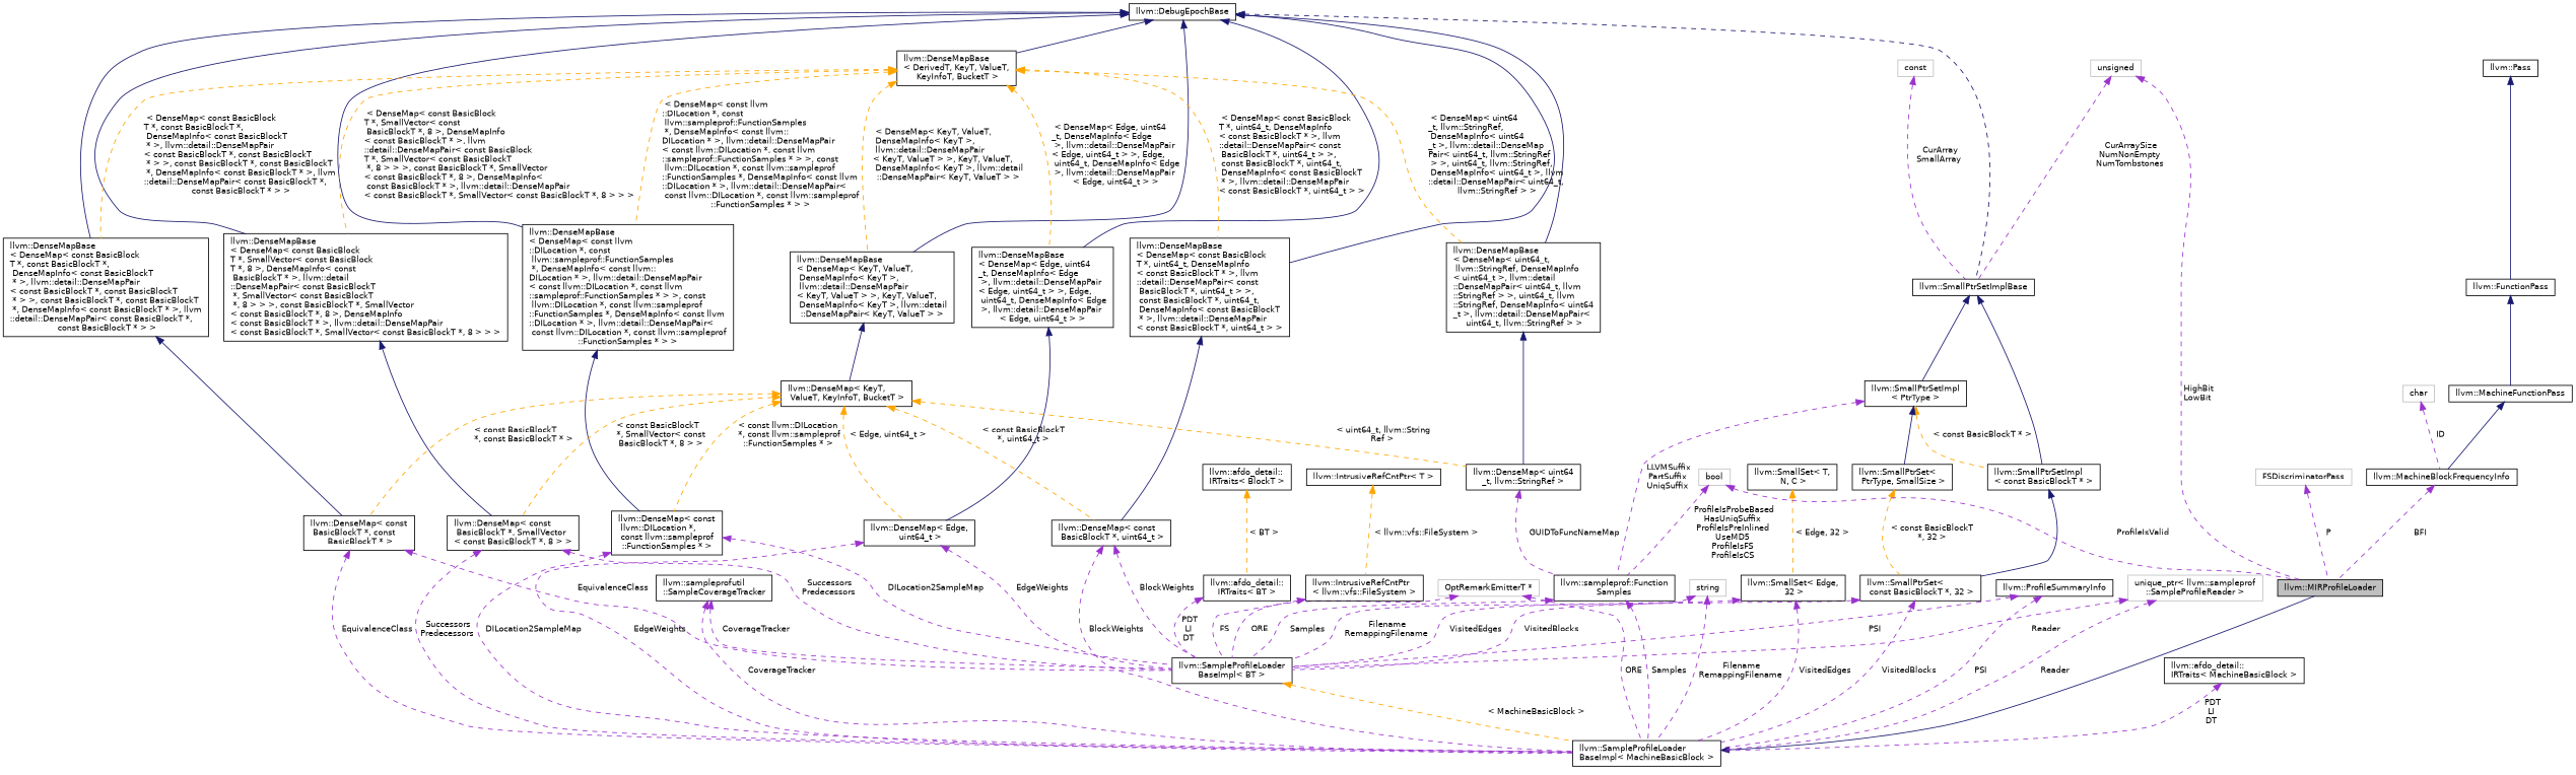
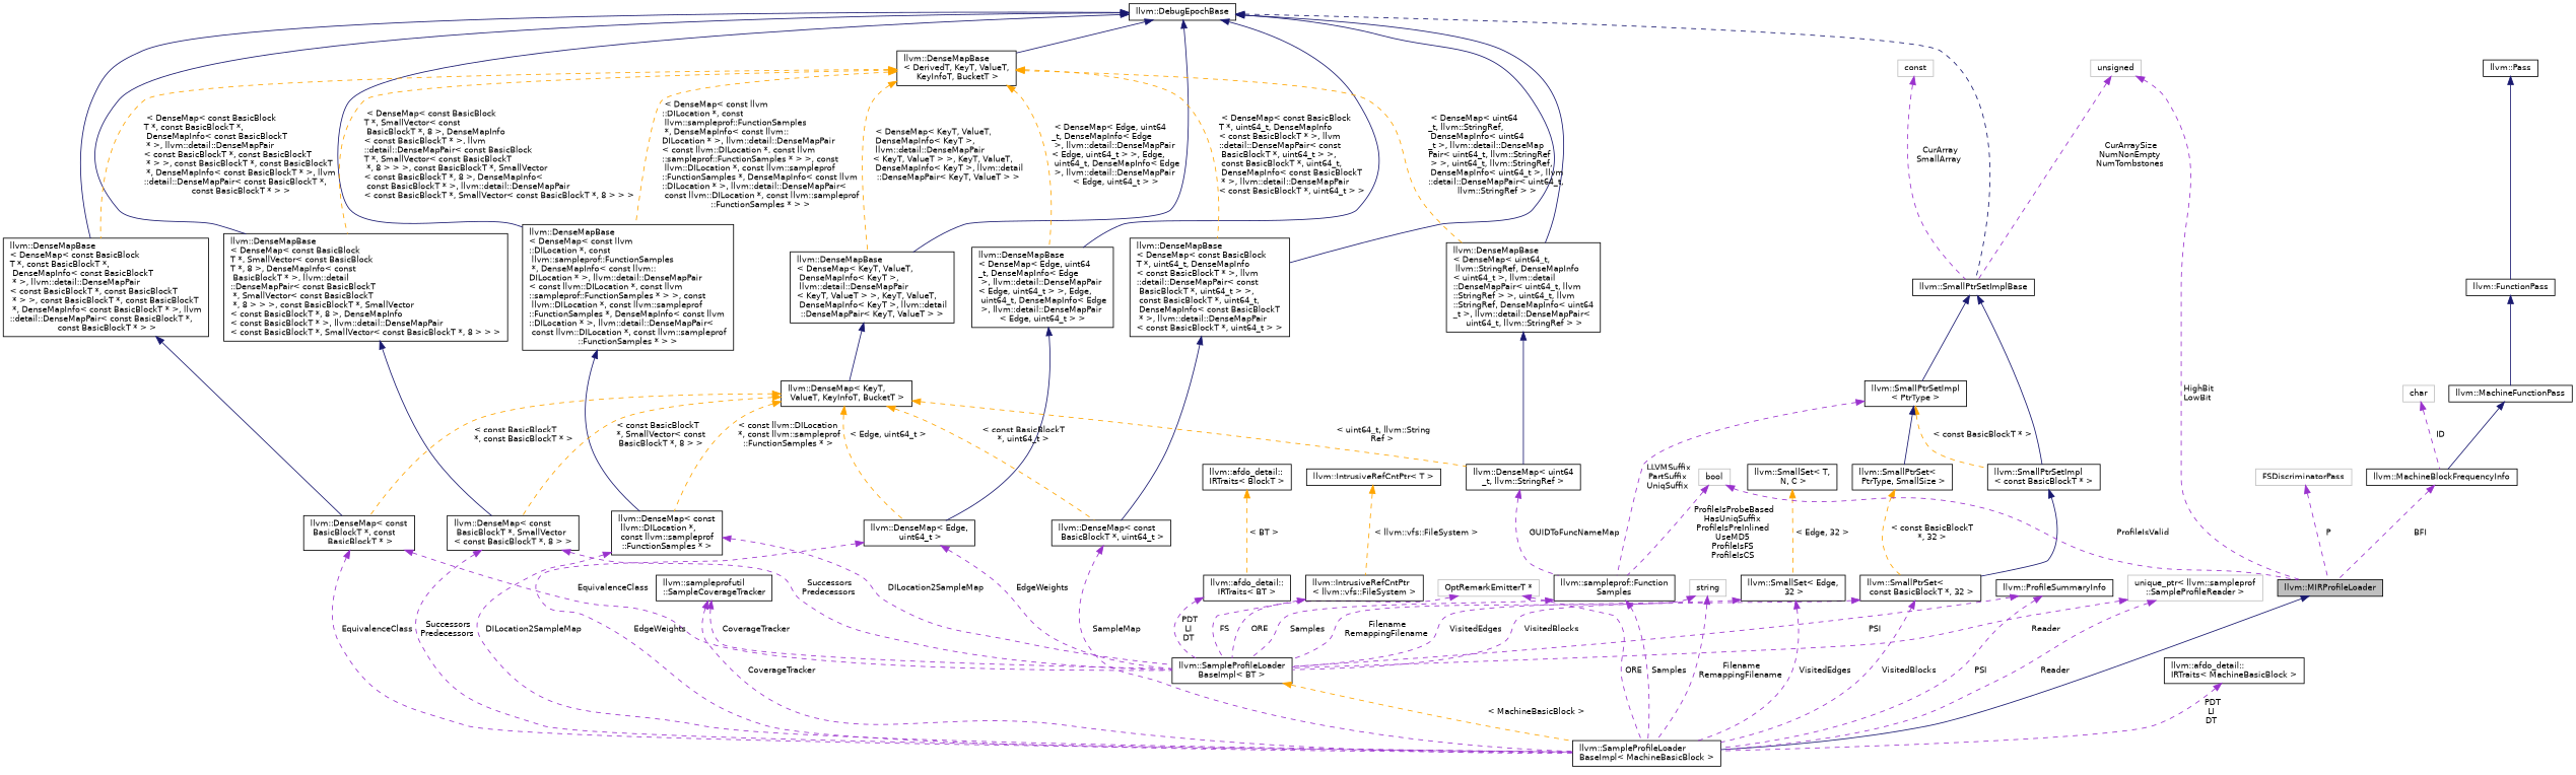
  digraph {
    rankdir=TB
    node [color=black fontname=Helvetica fontsize=10 shape=record]
    edge [color=darkorchid3 dir=back fontname=Helvetica fontsize=10 labelfontname=Helvetica labelfontsize=10 style=dashed]
    n1 [fillcolor=grey75 fontcolor=black height=0.2 label="llvm::MIRProfileLoader" style=filled width=0.4]
    n2 [height=0.2 label="llvm::SampleProfileLoader\lBaseImpl\< MachineBasicBlock \>" width=0.4]
    n3 [height=0.2 label="llvm::DenseMap\< const\l BasicBlockT *, const\l BasicBlockT * \>" width=0.4]
    n4 [height=0.2 label="llvm::SampleProfileLoader\lBaseImpl\< BT \>" width=0.4]
    n5 [height=0.2 label="llvm::DenseMapBase\l\< DenseMap\< const BasicBlock\lT *, const BasicBlockT *,\l DenseMapInfo\< const BasicBlockT\l * \>, llvm::detail::DenseMapPair\l\< const BasicBlockT *, const BasicBlockT\l * \> \>, const BasicBlockT *, const BasicBlockT\l *, DenseMapInfo\< const BasicBlockT * \>, llvm\l::detail::DenseMapPair\< const BasicBlockT *,\l const BasicBlockT * \> \>" width=0.4]
    n6 [height=0.2 label="llvm::DebugEpochBase" width=0.4]
    n7 [height=0.2 label="llvm::DenseMapBase\l\< DerivedT, KeyT, ValueT,\l KeyInfoT, BucketT \>" width=0.4]
    n8 [height=0.2 label="llvm::DenseMapBase\l\< DenseMap\< KeyT, ValueT,\l DenseMapInfo\< KeyT \>,\l llvm::detail::DenseMapPair\l\< KeyT, ValueT \> \>, KeyT, ValueT,\l DenseMapInfo\< KeyT \>, llvm::detail\l::DenseMapPair\< KeyT, ValueT \> \>" width=0.4]
    n9 [height=0.2 label="llvm::SmallPtrSetImplBase" width=0.4]
    n10 [height=0.2 label="llvm::DenseMapBase\l\< DenseMap\< Edge, uint64\l_t, DenseMapInfo\< Edge\l \>, llvm::detail::DenseMapPair\l\< Edge, uint64_t \> \>, Edge,\l uint64_t, DenseMapInfo\< Edge\l \>, llvm::detail::DenseMapPair\l\< Edge, uint64_t \> \>" width=0.4]
    n11 [height=0.2 label="llvm::DenseMapBase\l\< DenseMap\< const BasicBlock\lT *, SmallVector\< const BasicBlock\lT *, 8 \>, DenseMapInfo\< const\l BasicBlockT * \>, llvm::detail\l::DenseMapPair\< const BasicBlockT\l *, SmallVector\< const BasicBlockT\l *, 8 \> \> \>, const BasicBlockT *, SmallVector\l\< const BasicBlockT *, 8 \>, DenseMapInfo\l\< const BasicBlockT * \>, llvm::detail::DenseMapPair\l\< const BasicBlockT *, SmallVector\< const BasicBlockT *, 8 \> \> \>" width=0.4]
    n12 [height=0.2 label="llvm::DenseMapBase\l\< DenseMap\< const llvm\l::DILocation *, const\l llvm::sampleprof::FunctionSamples\l *, DenseMapInfo\< const llvm::\lDILocation * \>, llvm::detail::DenseMapPair\l\< const llvm::DILocation *, const llvm\l::sampleprof::FunctionSamples * \> \>, const\l llvm::DILocation *, const llvm::sampleprof\l::FunctionSamples *, DenseMapInfo\< const llvm\l::DILocation * \>, llvm::detail::DenseMapPair\<\l const llvm::DILocation *, const llvm::sampleprof\l::FunctionSamples * \> \>" width=0.4]
    n13 [height=0.2 label="llvm::DenseMapBase\l\< DenseMap\< const BasicBlock\lT *, uint64_t, DenseMapInfo\l\< const BasicBlockT * \>, llvm\l::detail::DenseMapPair\< const\l BasicBlockT *, uint64_t \> \>,\l const BasicBlockT *, uint64_t,\l DenseMapInfo\< const BasicBlockT\l * \>, llvm::detail::DenseMapPair\l\< const BasicBlockT *, uint64_t \> \>" width=0.4]
    n14 [height=0.2 label="llvm::DenseMapBase\l\< DenseMap\< uint64_t,\l llvm::StringRef, DenseMapInfo\l\< uint64_t \>, llvm::detail\l::DenseMapPair\< uint64_t, llvm\l::StringRef \> \>, uint64_t, llvm\l::StringRef, DenseMapInfo\< uint64\l_t \>, llvm::detail::DenseMapPair\<\l uint64_t, llvm::StringRef \> \>" width=0.4]
    n15 [height=0.2 label="llvm::DenseMap\< KeyT,\l ValueT, KeyInfoT, BucketT \>" width=0.4]
    n16 [height=0.2 label="llvm::SmallPtrSetImpl\l\< const BasicBlockT * \>" width=0.4]
    n17 [height=0.2 label="llvm::SmallPtrSetImpl\l\< PtrType \>" width=0.4]
    n18 [height=0.2 label="llvm::DenseMap\< Edge,\l uint64_t \>" width=0.4]
    n19 [height=0.2 label="llvm::DenseMap\< const\l BasicBlockT *, SmallVector\l\< const BasicBlockT *, 8 \> \>" width=0.4]
    n20 [height=0.2 label="llvm::DenseMap\< const\l llvm::DILocation *,\l const llvm::sampleprof\l::FunctionSamples * \>" width=0.4]
    n21 [height=0.2 label="llvm::DenseMap\< const\l BasicBlockT *, uint64_t \>" width=0.4]
    n22 [height=0.2 label="llvm::DenseMap\< uint64\l_t, llvm::StringRef \>" width=0.4]
    n23 [height=0.2 label="llvm::sampleprof::Function\lSamples" width=0.4]
    n24 [height=0.2 label="llvm::ProfileSummaryInfo" width=0.4]
    n25 [color=grey75 height=0.2 label="OptRemarkEmitterT *" width=0.4]
    n26 [height=0.2 label="llvm::IntrusiveRefCntPtr\l\< llvm::vfs::FileSystem \>" width=0.4]
    n27 [height=0.2 label="llvm::IntrusiveRefCntPtr\< T \>" width=0.4]
    n28 [height=0.2 label="llvm::sampleprofutil\l::SampleCoverageTracker" width=0.4]
    n29 [height=0.2 label="llvm::SmallPtrSet\<\l const BasicBlockT *, 32 \>" width=0.4]
    n30 [height=0.2 label="llvm::SmallPtrSet\<\l PtrType, SmallSize \>" width=0.4]
    n31 [color=grey75 height=0.2 label=unsigned width=0.4]
    n32 [color=grey75 height=0.2 label=const width=0.4]
    n33 [color=grey75 height=0.2 label=string width=0.4]
    n34 [height=0.2 label="llvm::afdo_detail::\lIRTraits\< MachineBasicBlock \>" width=0.4]
    n35 [height=0.2 label="llvm::SmallSet\< Edge,\l 32 \>" width=0.4]
    n36 [height=0.2 label="llvm::SmallSet\< T,\l N, C \>" width=0.4]
    n37 [color=grey75 height=0.2 label="unique_ptr\< llvm::sampleprof\l::SampleProfileReader \>" width=0.4]
    n38 [color=grey75 height=0.2 label=bool width=0.4]
    n39 [height=0.2 label="llvm::afdo_detail::\lIRTraits\< BT \>" width=0.4]
    n40 [height=0.2 label="llvm::afdo_detail::\lIRTraits\< BlockT \>" width=0.4]
    n41 [height=0.2 label="llvm::MachineBlockFrequencyInfo" width=0.4]
    n42 [height=0.2 label="llvm::MachineFunctionPass" width=0.4]
    n43 [height=0.2 label="llvm::FunctionPass" width=0.4]
    n44 [height=0.2 label="llvm::Pass" width=0.4]
    n45 [color=grey75 height=0.2 label=char width=0.4]
    n46 [color=grey75 height=0.2 label=FSDiscriminatorPass width=0.4]
-   n2 -> n1 [color=midnightblue style=solid]
+   n1 -> n2 [color=midnightblue style=solid]
    n3 -> n2 [label=" EquivalenceClass"]
    n3 -> n4 [label=" EquivalenceClass"]
    n4 -> n2 [color=orange label=" \< MachineBasicBlock \>"]
    n5 -> n3 [color=midnightblue style=solid]
    n6 -> n5 [color=midnightblue style=solid]
    n6 -> n7 [color=midnightblue style=solid]
    n6 -> n8 [color=midnightblue style=solid]
    n6 -> n9 [color=midnightblue]
    n6 -> n10 [color=midnightblue style=solid]
    n6 -> n11 [color=midnightblue style=solid]
    n6 -> n12 [color=midnightblue style=solid]
    n6 -> n13 [color=midnightblue style=solid]
    n6 -> n14 [color=midnightblue style=solid]
    n7 -> n5 [color=orange label=" \< DenseMap\< const BasicBlock\lT *, const BasicBlockT *,\l DenseMapInfo\< const BasicBlockT\l * \>, llvm::detail::DenseMapPair\l\< const BasicBlockT *, const BasicBlockT\l * \> \>, const BasicBlockT *, const BasicBlockT\l *, DenseMapInfo\< const BasicBlockT * \>, llvm\l::detail::DenseMapPair\< const BasicBlockT *,\l const BasicBlockT * \> \>"]
    n7 -> n8 [color=orange label=" \< DenseMap\< KeyT, ValueT,\l DenseMapInfo\< KeyT \>,\l llvm::detail::DenseMapPair\l\< KeyT, ValueT \> \>, KeyT, ValueT,\l DenseMapInfo\< KeyT \>, llvm::detail\l::DenseMapPair\< KeyT, ValueT \> \>"]
    n7 -> n10 [color=orange label=" \< DenseMap\< Edge, uint64\l_t, DenseMapInfo\< Edge\l \>, llvm::detail::DenseMapPair\l\< Edge, uint64_t \> \>, Edge,\l uint64_t, DenseMapInfo\< Edge\l \>, llvm::detail::DenseMapPair\l\< Edge, uint64_t \> \>"]
    n7 -> n11 [color=orange label=" \< DenseMap\< const BasicBlock\lT *, SmallVector\< const\l BasicBlockT *, 8 \>, DenseMapInfo\l\< const BasicBlockT * \>, llvm\l::detail::DenseMapPair\< const BasicBlock\lT *, SmallVector\< const BasicBlockT\l *, 8 \> \> \>, const BasicBlockT *, SmallVector\l\< const BasicBlockT *, 8 \>, DenseMapInfo\<\l const BasicBlockT * \>, llvm::detail::DenseMapPair\l\< const BasicBlockT *, SmallVector\< const BasicBlockT *, 8 \> \> \>"]
    n7 -> n12 [color=orange label=" \< DenseMap\< const llvm\l::DILocation *, const\l llvm::sampleprof::FunctionSamples\l *, DenseMapInfo\< const llvm::\lDILocation * \>, llvm::detail::DenseMapPair\l\< const llvm::DILocation *, const llvm\l::sampleprof::FunctionSamples * \> \>, const\l llvm::DILocation *, const llvm::sampleprof\l::FunctionSamples *, DenseMapInfo\< const llvm\l::DILocation * \>, llvm::detail::DenseMapPair\<\l const llvm::DILocation *, const llvm::sampleprof\l::FunctionSamples * \> \>"]
    n7 -> n13 [color=orange label=" \< DenseMap\< const BasicBlock\lT *, uint64_t, DenseMapInfo\l\< const BasicBlockT * \>, llvm\l::detail::DenseMapPair\< const\l BasicBlockT *, uint64_t \> \>,\l const BasicBlockT *, uint64_t,\l DenseMapInfo\< const BasicBlockT\l * \>, llvm::detail::DenseMapPair\l\< const BasicBlockT *, uint64_t \> \>"]
    n7 -> n14 [color=orange label=" \< DenseMap\< uint64\l_t, llvm::StringRef,\l DenseMapInfo\< uint64\l_t \>, llvm::detail::DenseMap\lPair\< uint64_t, llvm::StringRef\l \> \>, uint64_t, llvm::StringRef,\l DenseMapInfo\< uint64_t \>, llvm\l::detail::DenseMapPair\< uint64_t,\l llvm::StringRef \> \>"]
    n8 -> n15 [color=midnightblue style=solid]
    n9 -> n16 [color=midnightblue style=solid]
    n9 -> n17 [color=midnightblue style=solid]
    n10 -> n18 [color=midnightblue style=solid]
    n11 -> n19 [color=midnightblue style=solid]
    n12 -> n20 [color=midnightblue style=solid]
    n13 -> n21 [color=midnightblue style=solid]
    n14 -> n22 [color=midnightblue style=solid]
    n15 -> n3 [color=orange label=" \< const BasicBlockT\l *, const BasicBlockT * \>"]
    n15 -> n18 [color=orange label=" \< Edge, uint64_t \>"]
    n15 -> n19 [color=orange label=" \< const BasicBlockT\l *, SmallVector\< const\l BasicBlockT *, 8 \> \>"]
    n15 -> n20 [color=orange label=" \< const llvm::DILocation\l *, const llvm::sampleprof\l::FunctionSamples * \>"]
    n15 -> n21 [color=orange label=" \< const BasicBlockT\l *, uint64_t \>"]
    n15 -> n22 [color=orange label=" \< uint64_t, llvm::String\lRef \>"]
    n16 -> n29 [color=midnightblue style=solid]
    n17 -> n16 [color=orange label=" \< const BasicBlockT * \>"]
    n17 -> n23 [label=" LLVMSuffix\nPartSuffix\nUniqSuffix"]
    n17 -> n30 [color=midnightblue style=solid]
    n18 -> n2 [label=" EdgeWeights"]
    n18 -> n4 [label=" EdgeWeights"]
    n19 -> n2 [label=" Successors\nPredecessors"]
    n19 -> n4 [label=" Successors\nPredecessors"]
    n20 -> n2 [label=" DILocation2SampleMap"]
    n20 -> n4 [label=" DILocation2SampleMap"]
-   n21 -> n2 [label=" BlockWeights"]
-   n21 -> n4 [label=" BlockWeights"]
+   n21 -> n2 [label=" SampleMap"]
    n22 -> n23 [label=" GUIDToFuncNameMap"]
    n23 -> n2 [label=" Samples"]
    n23 -> n4 [label=" Samples"]
    n24 -> n2 [label=" PSI"]
    n24 -> n4 [label=" PSI"]
    n25 -> n2 [label=" ORE"]
    n25 -> n4 [label=" ORE"]
    n26 -> n4 [label=" FS"]
    n27 -> n26 [color=orange label=" \< llvm::vfs::FileSystem \>"]
    n28 -> n2 [label=" CoverageTracker"]
    n28 -> n4 [label=" CoverageTracker"]
    n29 -> n2 [label=" VisitedBlocks"]
    n29 -> n4 [label=" VisitedBlocks"]
    n30 -> n29 [color=orange label=" \< const BasicBlockT\l *, 32 \>"]
    n31 -> n1 [label=" HighBit\nLowBit"]
    n31 -> n9 [label=" CurArraySize\nNumNonEmpty\nNumTombstones"]
    n32 -> n9 [label=" CurArray\nSmallArray"]
    n33 -> n2 [label=" Filename\nRemappingFilename"]
    n33 -> n4 [label=" Filename\nRemappingFilename"]
    n34 -> n2 [label=" PDT\nLI\nDT"]
    n35 -> n2 [label=" VisitedEdges"]
    n35 -> n4 [label=" VisitedEdges"]
    n36 -> n35 [color=orange label=" \< Edge, 32 \>"]
    n37 -> n2 [label=" Reader"]
    n37 -> n4 [label=" Reader"]
    n38 -> n1 [label=" ProfileIsValid"]
    n38 -> n23 [label=" ProfileIsProbeBased\nHasUniqSuffix\nProfileIsPreInlined\nUseMD5\nProfileIsFS\nProfileIsCS"]
    n39 -> n4 [label=" PDT\nLI\nDT"]
    n40 -> n39 [color=orange label=" \< BT \>"]
    n41 -> n1 [label=" BFI"]
    n42 -> n41 [color=midnightblue style=solid]
    n43 -> n42 [color=midnightblue style=solid]
    n44 -> n43 [color=midnightblue style=solid]
    n45 -> n41 [label=" ID"]
    n46 -> n1 [label=" P"]
  }
